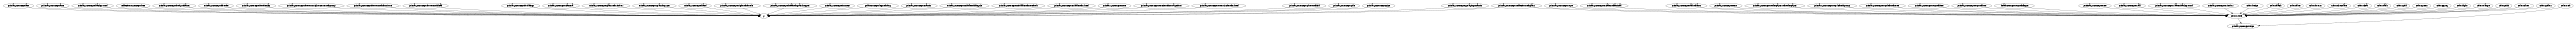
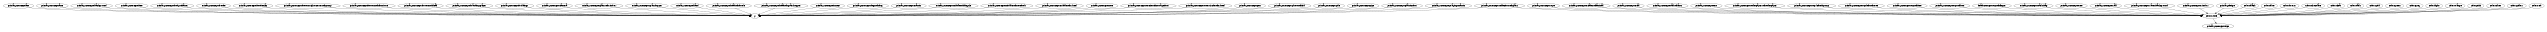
  strict digraph {
    primary_concept_ant
    y
    primary_concept_ants
    primary_concept_background
-   primary_concept_bee [label=reflection_concept_bee]
+   primary_concept_bee
    primary_concept_body_of_ants
    primary_concept_bottle
    primary_concept_bottle_cap
    "primary_concept_bottom-right-corner_of_pump"
    primary_concept_bottom_of_furniture
    primary_concept_bottom_of_leaf
+   primary_concept_branding_paper
    primary_concept_buildings
    primary_concept_camera
    primary_concept_glass_of_window
    primary_concept_grasshopper
    primary_concept_hand
-   primary_concept_head_of_bottle [label=primary_concept_right_of_bottle]
+   primary_concept_head_of_bottle
    primary_concept_head_of_grasshopper
    primary_concept_insect
-   primary_concept_legs_of_dog [label=gold_concept_legs_of_dog]
+   primary_concept_legs_of_dog
    primary_concept_mantis
    primary_concept_middle_of_bicycle
    primary_concept_middle_of_notebook
    primary_concept_middle_of_wheel
    primary_concept_note
    primary_concept_onesie_of_storage_box
    primary_concept_outercircle_of_wheel
+   primary_concept_pen
    primary_concept_photo_of_kid
    primary_concept_pile
    primary_concept_pipe
+   primary_concept_plastic_box
    primary_concept_praying_mantis
    primary_concept_reflection_of_glass
    color_white
    primary_concept_sign
    primary_concept_rope
    primary_concept_scales_of_animal
+   primary_concept_seal
    primary_concept_tail_of_ants
    primary_concept_text
    primary_concept_toiletpaper_of_toiletpaper
    "primary_concept_top-left_of_pump"
    "primary_concept_top-left_of_tree"
    primary_concept_top_of_bee
    primary_concept_top_of_box
    n48 [label=head_concept_top_of_finger]
+   primary_concept_trash_bag
    primary_concept_tree
    primary_concept_wall
    primary_concept_water_background
    primary_concept_window
-   color_beige
+   color_beige [label=primary_beige]
    color_black
    color_blue
    color_brown
    color_chocolate
    color_clear
    color_dark
    color_gold
    color_green
    color_grey
    color_light
    color_orange
    color_pink
    color_red
    color_silver
    color_yellow
    primary_concept_ant -> y
    primary_concept_ants -> y
    primary_concept_background -> y
    primary_concept_bee -> y
    primary_concept_body_of_ants -> y
    primary_concept_bottle -> y
    primary_concept_bottle_cap -> y
    "primary_concept_bottom-right-corner_of_pump" -> y
    primary_concept_bottom_of_furniture -> y
    primary_concept_bottom_of_leaf -> y
+   primary_concept_branding_paper -> y
    primary_concept_buildings -> y
    primary_concept_camera -> y
    primary_concept_glass_of_window -> y
    primary_concept_grasshopper -> y
    primary_concept_hand -> y
    primary_concept_head_of_bottle -> y
    primary_concept_head_of_grasshopper -> y
    primary_concept_insect -> y
    primary_concept_legs_of_dog -> y
    primary_concept_mantis -> y
    primary_concept_middle_of_bicycle -> y
    primary_concept_middle_of_notebook -> y
    primary_concept_middle_of_wheel -> y
    primary_concept_note -> y
    primary_concept_onesie_of_storage_box -> y
    primary_concept_outercircle_of_wheel -> y
+   primary_concept_pen -> y
    primary_concept_photo_of_kid -> y
    primary_concept_pile -> y
    primary_concept_pipe -> y
+   primary_concept_plastic_box -> y
    primary_concept_praying_mantis -> y
    primary_concept_reflection_of_glass -> y
    primary_concept_reflection_of_glass -> color_white
    color_white -> primary_concept_sign
    primary_concept_rope -> color_white
    primary_concept_scales_of_animal -> color_white
+   primary_concept_seal -> color_white
    primary_concept_tail_of_ants -> color_white
    primary_concept_text -> color_white
    primary_concept_toiletpaper_of_toiletpaper -> color_white
    "primary_concept_top-left_of_pump" -> color_white
    "primary_concept_top-left_of_tree" -> color_white
    primary_concept_top_of_bee -> color_white
    primary_concept_top_of_box -> color_white
    n48 -> color_white
+   primary_concept_trash_bag -> color_white
    primary_concept_tree -> color_white
    primary_concept_wall -> color_white
    primary_concept_water_background -> color_white
    primary_concept_window -> color_white
    color_beige -> color_white
    color_black -> color_white
    color_blue -> color_white
    color_brown -> color_white
    color_chocolate -> color_white
    color_clear -> color_white
    color_dark -> color_white
    color_gold -> color_white
    color_green -> color_white
    color_grey -> color_white
    color_light -> color_white
    color_orange -> color_white
    color_pink -> color_white
-   color_red -> primary_concept_sign
+   color_red -> color_white
    color_silver -> color_white
    color_yellow -> color_white
  }
